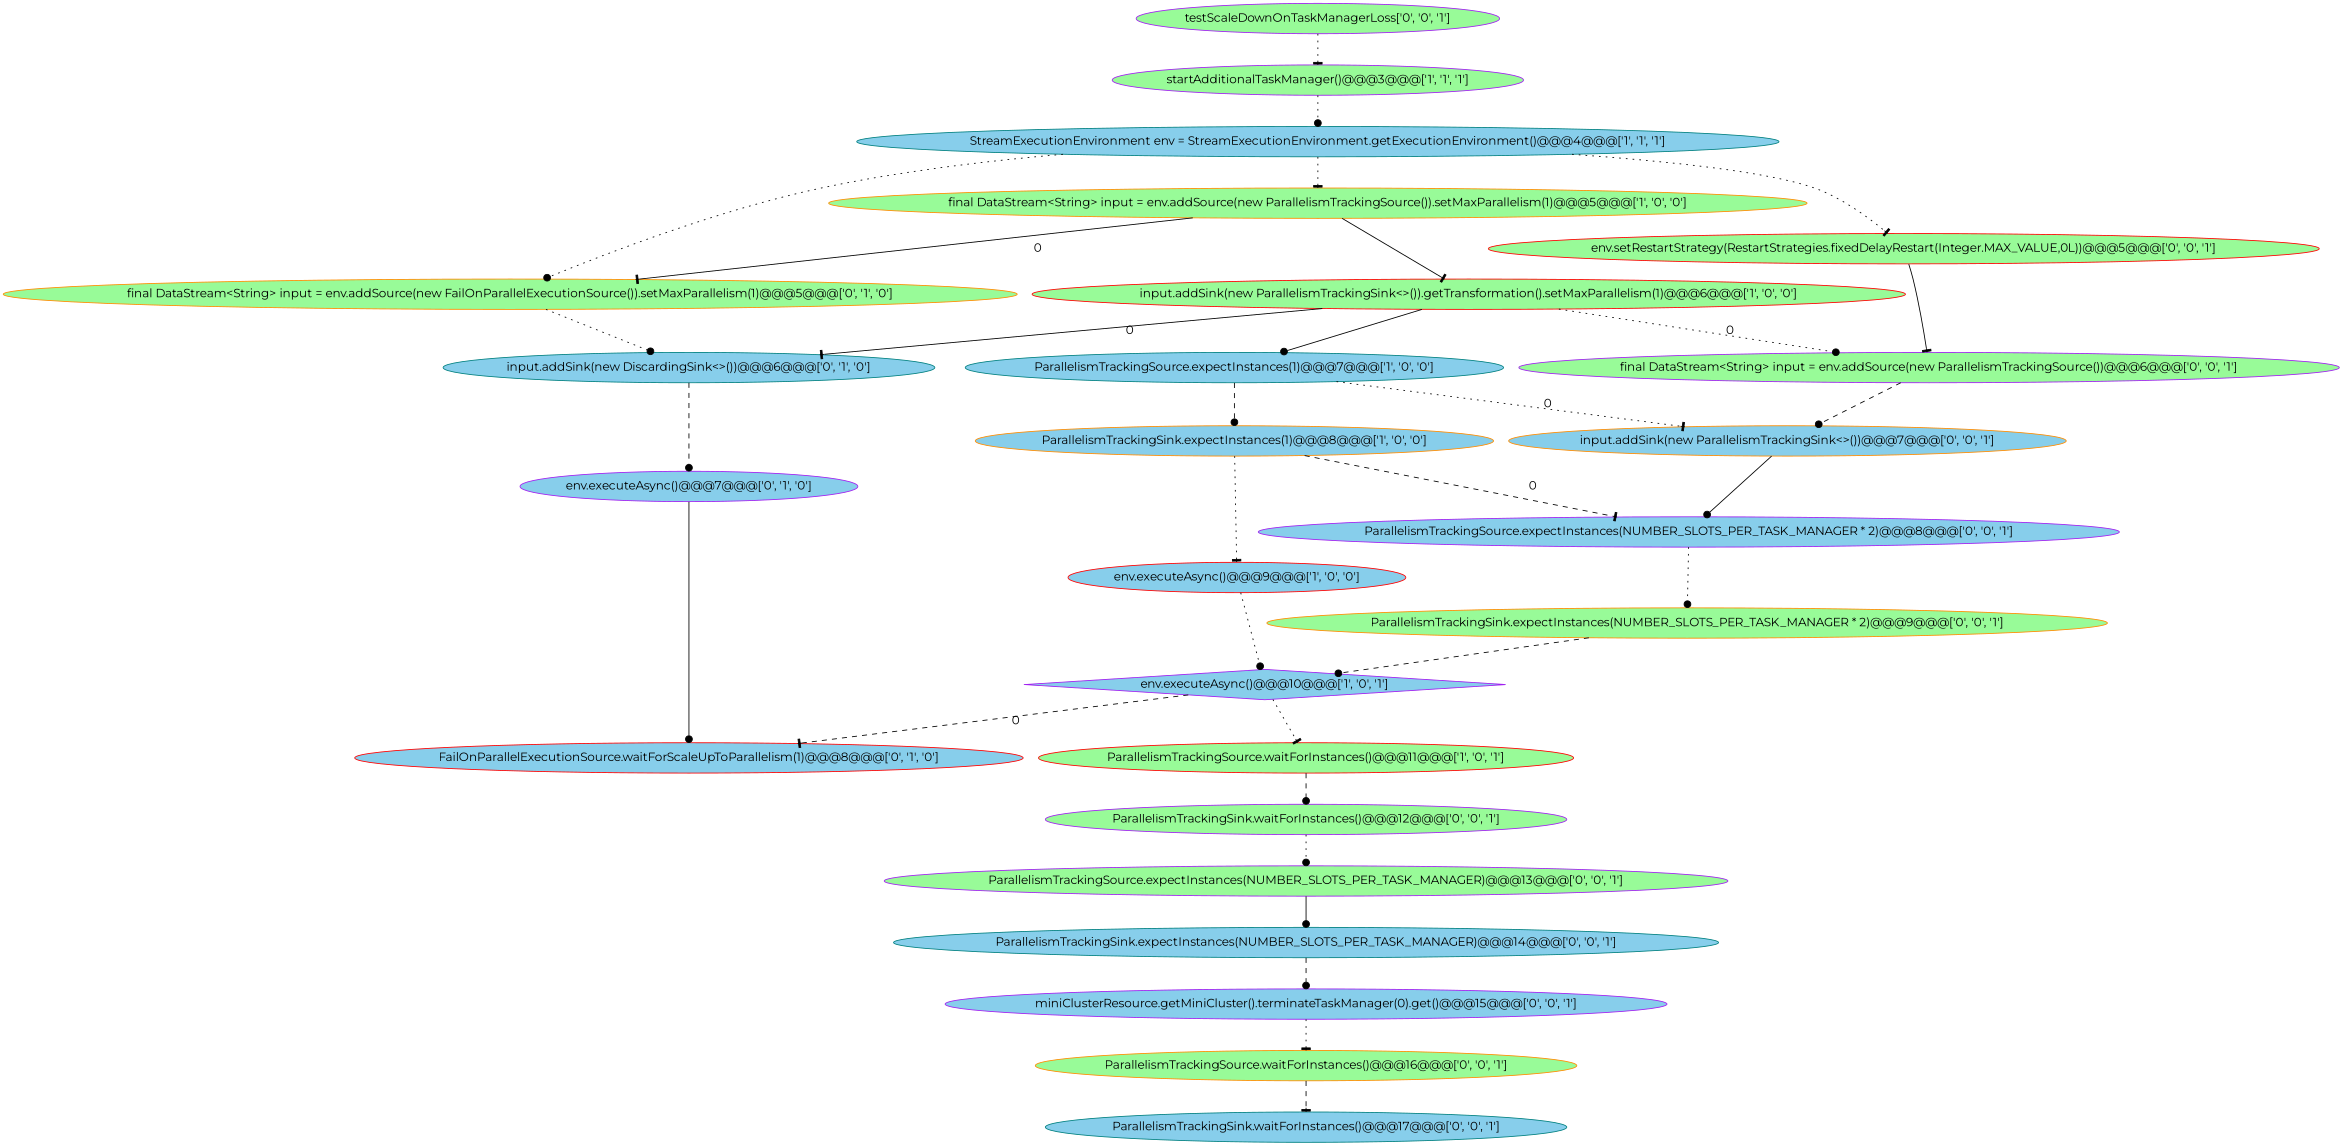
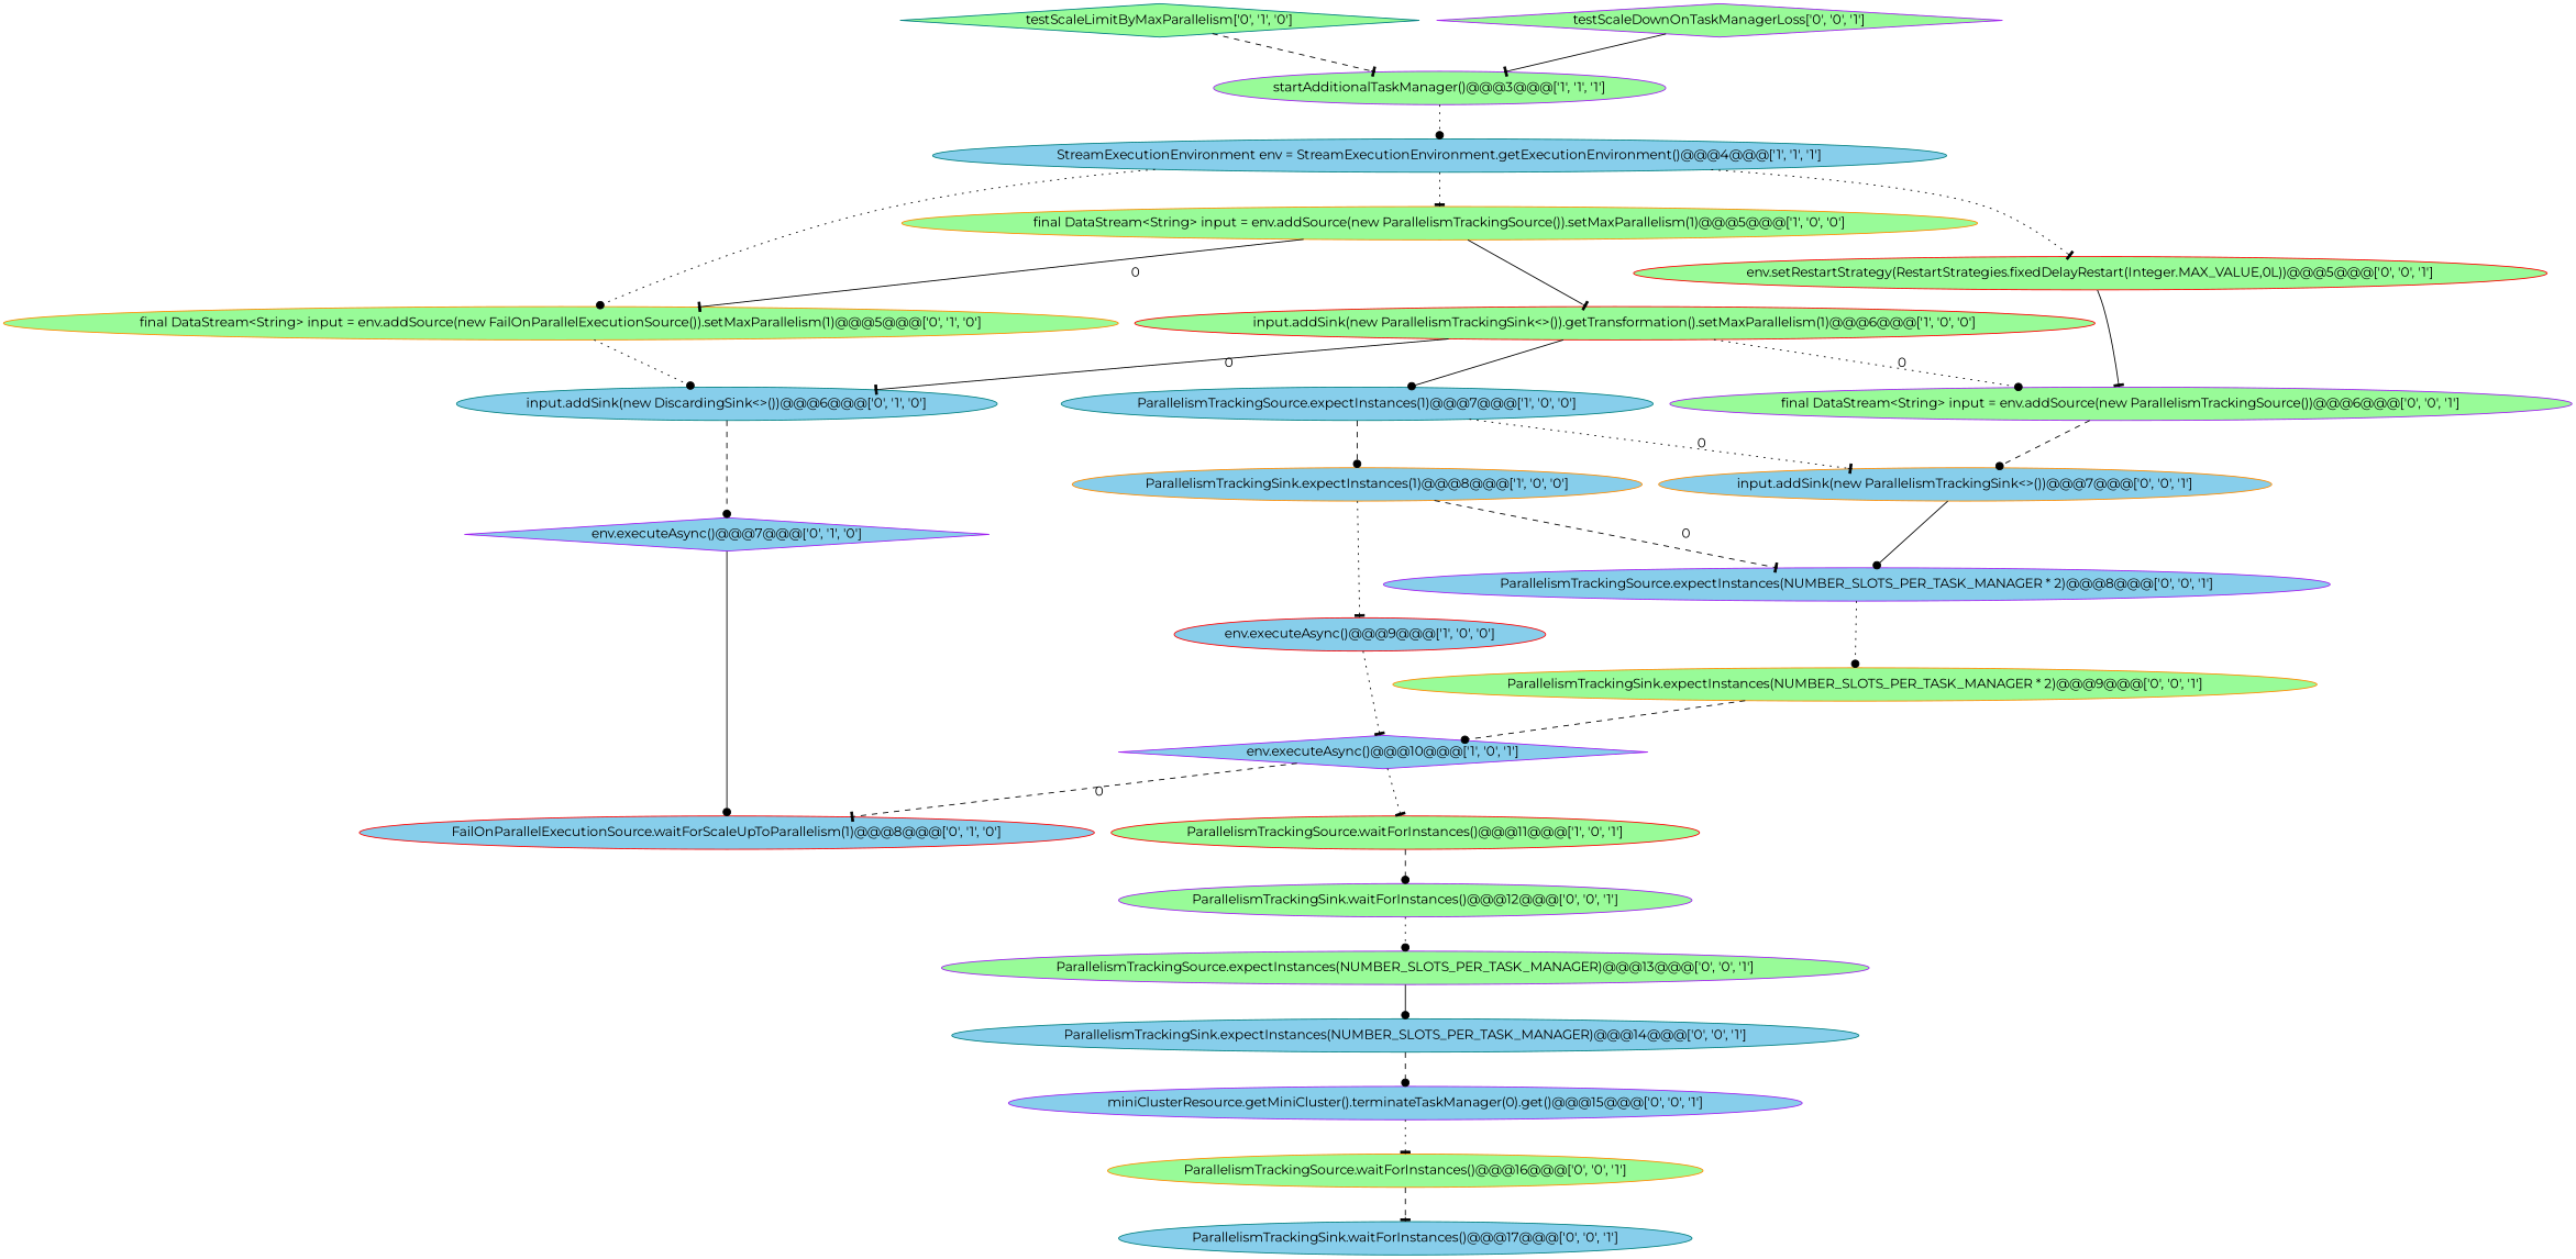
  digraph {
    fontname=Montserrat
    node [color=purple fillcolor=skyblue fontname=Montserrat shape=ellipse style=filled]
    edge [arrowhead=dot fontname=Montserrat style=dotted]
-   n1 [label="env.executeAsync()@@@7@@@['0', '1', '0']"]
+   n1 [label="env.executeAsync()@@@7@@@['0', '1', '0']" shape=diamond]
    n2 [color=red label="FailOnParallelExecutionSource.waitForScaleUpToParallelism(1)@@@8@@@['0', '1', '0']"]
    n3 [color=red label="env.executeAsync()@@@9@@@['1', '0', '0']"]
    n4 [label="env.executeAsync()@@@10@@@['1', '0', '1']" shape=diamond]
    n5 [color=red fillcolor=palegreen label="ParallelismTrackingSource.waitForInstances()@@@11@@@['1', '0', '1']"]
    n6 [fillcolor=palegreen label="ParallelismTrackingSink.waitForInstances()@@@12@@@['0', '0', '1']"]
    n7 [fillcolor=palegreen label="ParallelismTrackingSource.expectInstances(NUMBER_SLOTS_PER_TASK_MANAGER)@@@13@@@['0', '0', '1']"]
    n8 [fillcolor=palegreen label="startAdditionalTaskManager()@@@3@@@['1', '1', '1']"]
    n9 [color=teal label="StreamExecutionEnvironment env = StreamExecutionEnvironment.getExecutionEnvironment()@@@4@@@['1', '1', '1']"]
    n10 [color=darkorange label="input.addSink(new ParallelismTrackingSink<>())@@@7@@@['0', '0', '1']"]
    n11 [label="ParallelismTrackingSource.expectInstances(NUMBER_SLOTS_PER_TASK_MANAGER * 2)@@@8@@@['0', '0', '1']"]
    n12 [color=darkorange fillcolor=palegreen label="ParallelismTrackingSink.expectInstances(NUMBER_SLOTS_PER_TASK_MANAGER * 2)@@@9@@@['0', '0', '1']"]
    n13 [color=darkorange label="ParallelismTrackingSink.expectInstances(1)@@@8@@@['1', '0', '0']"]
    n14 [color=darkorange fillcolor=palegreen label="final DataStream<String> input = env.addSource(new FailOnParallelExecutionSource()).setMaxParallelism(1)@@@5@@@['0', '1', '0']"]
    n15 [color=red fillcolor=palegreen label="env.setRestartStrategy(RestartStrategies.fixedDelayRestart(Integer.MAX_VALUE,0L))@@@5@@@['0', '0', '1']"]
    n16 [color=darkorange fillcolor=palegreen label="final DataStream<String> input = env.addSource(new ParallelismTrackingSource()).setMaxParallelism(1)@@@5@@@['1', '0', '0']"]
    n17 [color=teal label="input.addSink(new DiscardingSink<>())@@@6@@@['0', '1', '0']"]
    n18 [color=teal label="ParallelismTrackingSink.expectInstances(NUMBER_SLOTS_PER_TASK_MANAGER)@@@14@@@['0', '0', '1']"]
    n19 [label="miniClusterResource.getMiniCluster().terminateTaskManager(0).get()@@@15@@@['0', '0', '1']"]
    n20 [color=darkorange fillcolor=palegreen label="ParallelismTrackingSource.waitForInstances()@@@16@@@['0', '0', '1']"]
    n21 [color=red fillcolor=palegreen label="input.addSink(new ParallelismTrackingSink<>()).getTransformation().setMaxParallelism(1)@@@6@@@['1', '0', '0']"]
    n22 [fillcolor=palegreen label="final DataStream<String> input = env.addSource(new ParallelismTrackingSource())@@@6@@@['0', '0', '1']"]
    n23 [color=teal label="ParallelismTrackingSource.expectInstances(1)@@@7@@@['1', '0', '0']"]
    n24 [color=teal label="ParallelismTrackingSink.waitForInstances()@@@17@@@['0', '0', '1']"]
-   n26 [fillcolor=palegreen label="testScaleDownOnTaskManagerLoss['0', '0', '1']"]
+   n25 [color=teal fillcolor=palegreen label="testScaleLimitByMaxParallelism['0', '1', '0']" shape=diamond]
+   n26 [fillcolor=palegreen label="testScaleDownOnTaskManagerLoss['0', '0', '1']" shape=diamond]
    n1 -> n2 [style=solid]
-   n3 -> n4
+   n3 -> n4 [arrowhead=tee]
    n4 -> n2 [arrowhead=tee label=0 style=dashed]
    n4 -> n5 [arrowhead=tee]
    n5 -> n6 [style=dashed]
    n6 -> n7
    n7 -> n18 [style=solid]
    n8 -> n9
    n9 -> n14
    n9 -> n15 [arrowhead=tee]
    n9 -> n16 [arrowhead=tee]
    n10 -> n11 [style=solid]
    n11 -> n12
    n12 -> n4 [style=dashed]
    n13 -> n3 [arrowhead=tee]
    n13 -> n11 [arrowhead=tee label=0 style=dashed]
    n14 -> n17
    n15 -> n22 [arrowhead=tee style=solid]
    n16 -> n14 [arrowhead=tee label=0 style=solid]
    n16 -> n21 [arrowhead=tee style=solid]
    n17 -> n1 [style=dashed]
    n18 -> n19 [style=dashed]
    n19 -> n20 [arrowhead=tee]
    n20 -> n24 [arrowhead=tee style=dashed]
    n21 -> n17 [arrowhead=tee label=0 style=solid]
    n21 -> n22 [label=0]
    n21 -> n23 [style=solid]
    n22 -> n10 [style=dashed]
    n23 -> n10 [arrowhead=tee label=0]
    n23 -> n13 [style=dashed]
-   n26 -> n8 [arrowhead=tee]
+   n25 -> n8 [arrowhead=tee style=dashed]
+   n26 -> n8 [arrowhead=tee style=solid]
  }
